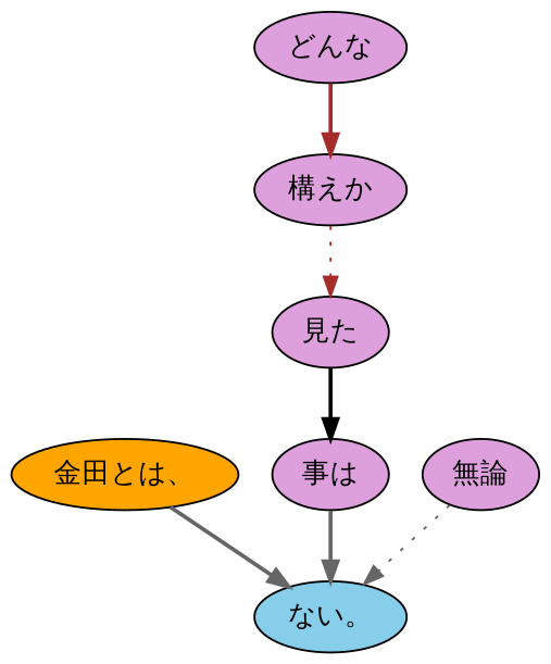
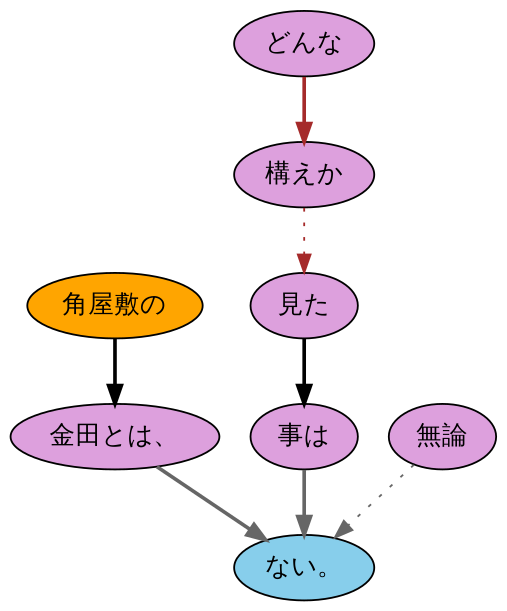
  digraph {
    fontname="Source Code Pro"
    node [fillcolor=plum fontname="Source Code Pro" style=filled]
    edge [color=gray40 fontname="Source Code Pro" style=bold]
-   n2 [fillcolor=orange label="金田とは、"]
+   n1 [fillcolor=orange label="角屋敷の"]
+   n2 [label="金田とは、"]
    n3 [fillcolor=skyblue label="ない。"]
    n4 [label="どんな"]
    n5 [label="構えか"]
    n6 [label="見た"]
    n7 [label="事は"]
    n8 [label="無論"]
+   n1 -> n2 [color=black]
    n2 -> n3
    n4 -> n5 [color=brown]
    n5 -> n6 [color=brown style=dotted]
    n6 -> n7 [color=black]
    n7 -> n3
    n8 -> n3 [style=dotted]
  }
